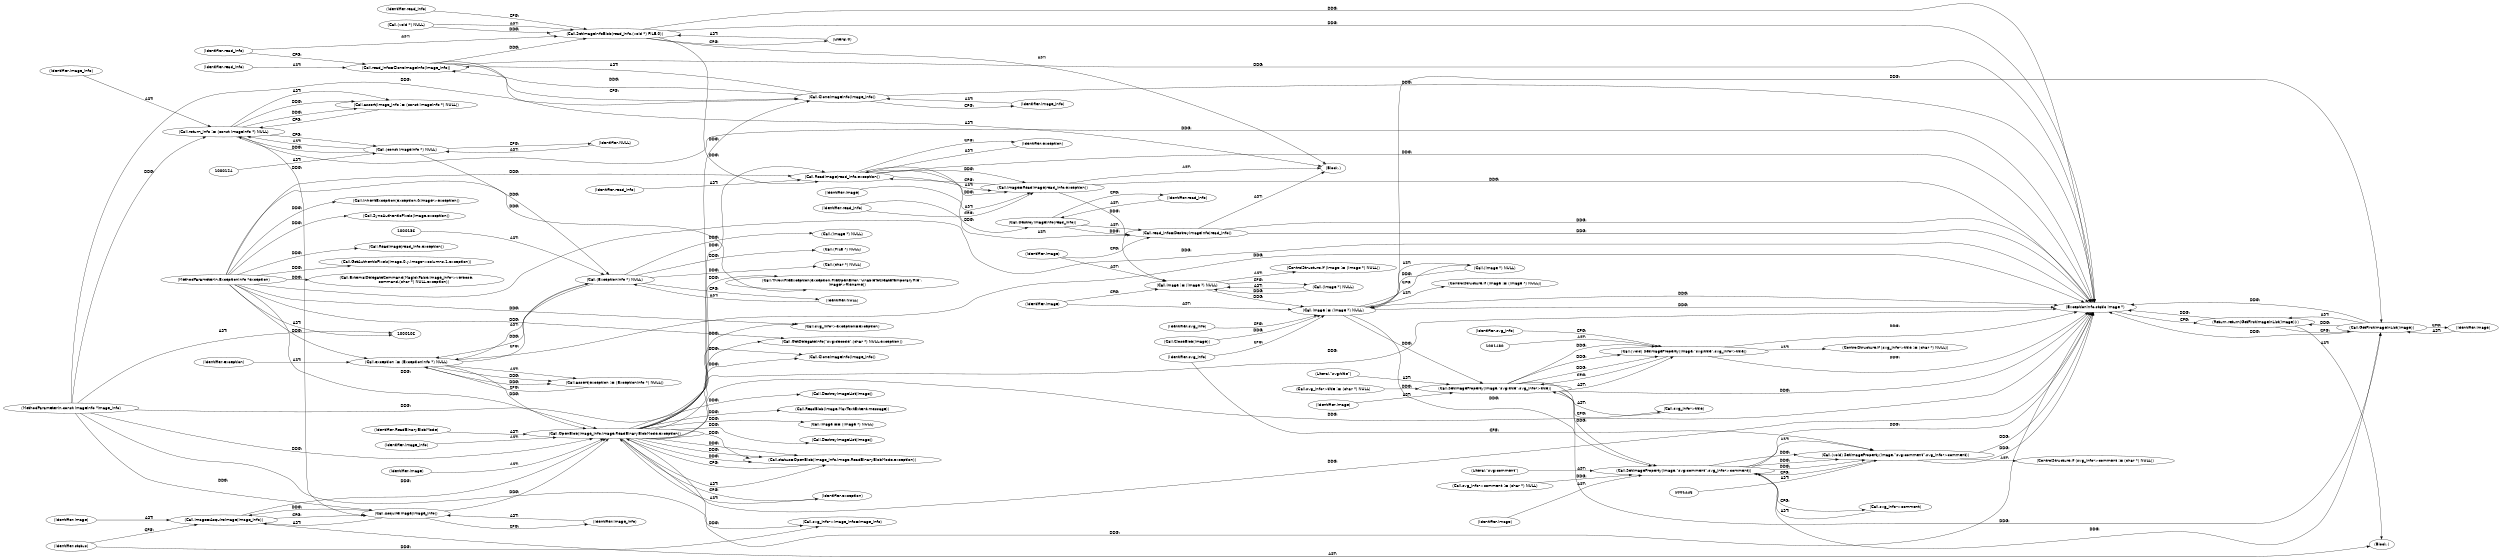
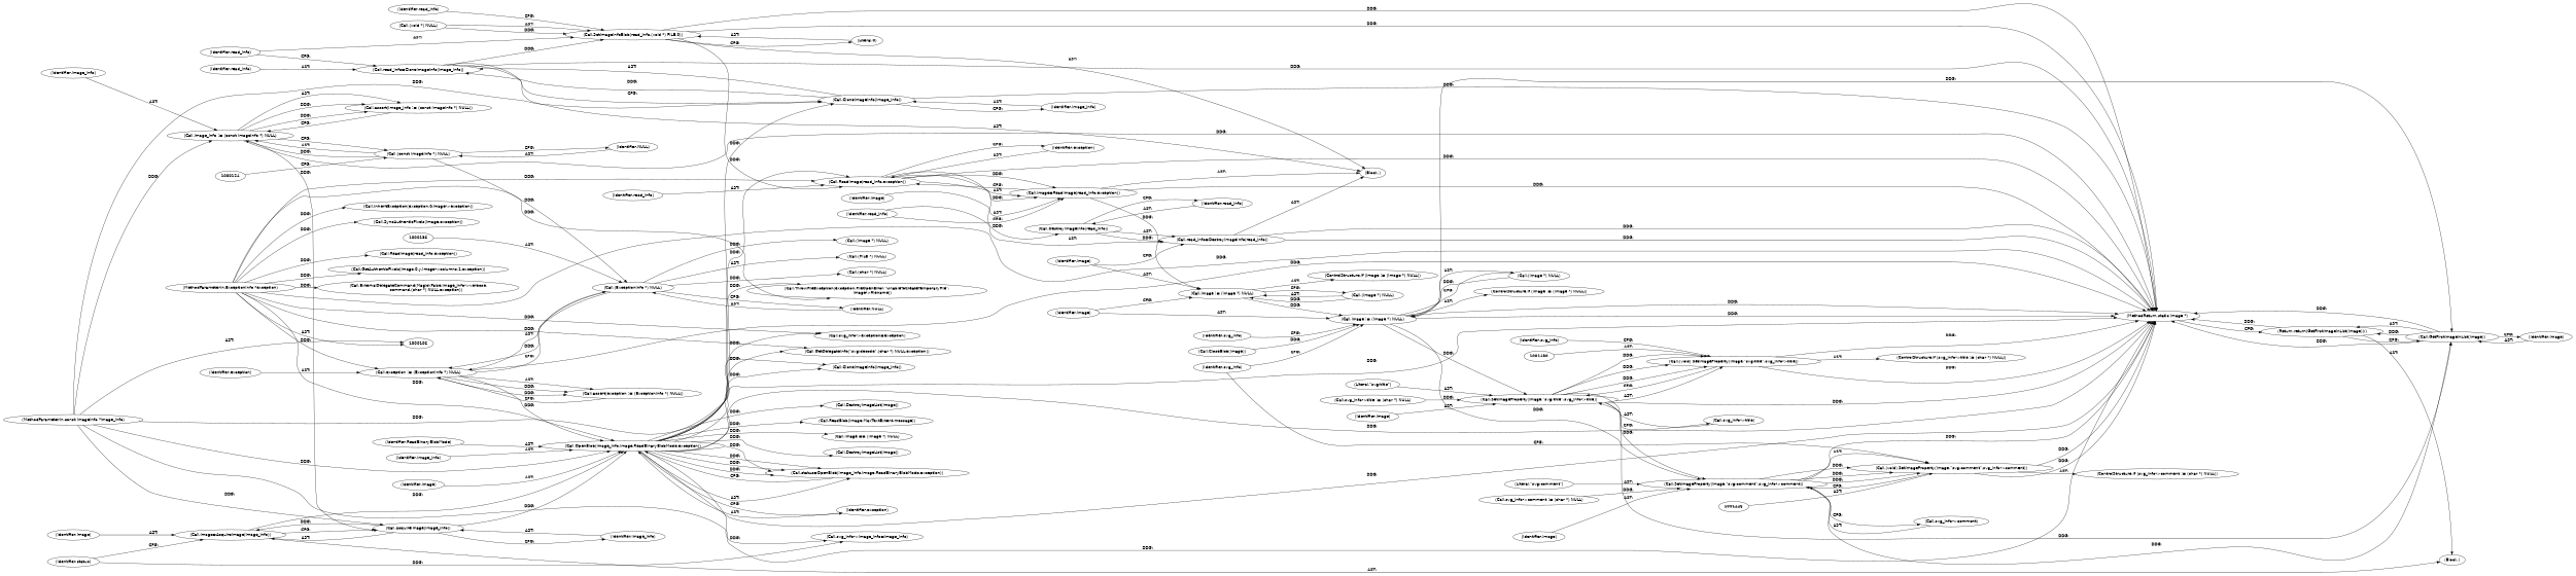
  digraph {
    fontname="DejaVu Sans"
    rankdir=LR
    node [fontname="DejaVu Sans"]
    edge [fontname="DejaVu Sans"]
    n1 [label="(Call,read_info=CloneImageInfo(image_info))"]
    n2 [label="(Call,CloneImageInfo(image_info))"]
    n3 [label="(Call,SetImageInfoBlob(read_info,(void *) FILE,0))"]
-   n4 [label="(ExceptionInfo,static Image *)"]
+   n4 [label="(MethodReturn,static Image *)"]
    n5 [label="(Block,)"]
    n6 [label="(Identifier,image_info)"]
    n7 [label="(Call,ReadImage(read_info,exception))"]
    n8 [label="(Literal,0)"]
    n9 [label="(Return,return(GetFirstImageInList(image));)"]
    n10 [label="(MethodParameterIn,const ImageInfo *image_info)"]
    n11 [label="(Call,OpenBlob(image_info,image,ReadBinaryBlobMode,exception))"]
    n12 [label="(Call,AcquireImage(image_info))"]
-   n13 [label="(Call,return_info != (const ImageInfo *) NULL)"]
+   n13 [label="(Call,image_info != (const ImageInfo *) NULL)"]
    n14 [label="(Call,CloneImageInfo(image_info))"]
    1000106
    n16 [label="(Call,svg_info->image_info=image_info)"]
    n17 [label="(Identifier,exception)"]
    n18 [label="(Call,DestroyImageList(image))"]
    n19 [label="(Call,ReadBlob(image,MaxTextExtent,message))"]
    n20 [label="(Call,ThrowFileException(exception,FileOpenError,\"UnableToCreateTemporaryFile\",\n        image->filename))"]
    n21 [label="(Call,image == (Image *) NULL)"]
    n22 [label="(Call,GetDelegateInfo(\"svg:decode\",(char *) NULL,exception))"]
    n23 [label="(Call,DestroyImageList(image))"]
    n24 [label="(Call,svg_info->exception=exception)"]
    n25 [label="(Call,status=OpenBlob(image_info,image,ReadBinaryBlobMode,exception))"]
    n26 [label="(Call,image=AcquireImage(image_info))"]
    n27 [label="(Identifier,image_info)"]
    n28 [label="(Call,(const ImageInfo *) NULL)"]
    n29 [label="(Call,assert(image_info != (const ImageInfo *) NULL))"]
    n30 [label="(Call,image=ReadImage(read_info,exception))"]
    n31 [label="(Call,DestroyImageInfo(read_info))"]
    n32 [label="(Identifier,exception)"]
    n33 [label="(Block,)"]
    n34 [label="(Call,(ExceptionInfo *) NULL)"]
    n35 [label="(Identifier,NULL)"]
    n36 [label="(Call,exception != (ExceptionInfo *) NULL)"]
    n37 [label="(Call,(Image *) NULL)"]
    n38 [label="(Call,(FILE *) NULL)"]
    n39 [label="(Call,(char *) NULL)"]
    n40 [label="(Identifier,NULL)"]
    n41 [label="(Call,assert(exception != (ExceptionInfo *) NULL))"]
    n42 [label="(MethodParameterIn,ExceptionInfo *exception)"]
    n43 [label="(Call,InheritException(exception,&image->exception))"]
    n44 [label="(Call,SyncAuthenticPixels(image,exception))"]
    n45 [label="(Call,ReadImage(read_info,exception))"]
    n46 [label="(Call,GetAuthenticPixels(image,0,y,image->columns,1,exception))"]
    n47 [label="(Call,ExternalDelegateCommand(MagickFalse,image_info->verbose,\n            command,(char *) NULL,exception))"]
    n48 [label="(Call,image != (Image *) NULL)"]
    n49 [label="(Call,read_info=DestroyImageInfo(read_info))"]
    n50 [label="(Identifier,read_info)"]
    n51 [label="(Call,image != (Image *) NULL)"]
    n52 [label="(ControlStructure,if (image != (Image *) NULL))"]
    n53 [label="(Call,(Image *) NULL)"]
    n54 [label="(Call,SetImageProperty(image,\"svg:title\",svg_info->title))"]
    n55 [label="(Call,SetImageProperty(image,\"svg:comment\",svg_info->comment))"]
    n56 [label="(Call,GetFirstImageInList(image))"]
    n57 [label="(Call,(Image *) NULL)"]
    n58 [label="(ControlStructure,if (image != (Image *) NULL))"]
    n59 [label="(Call,(void) SetImageProperty(image,\"svg:title\",svg_info->title))"]
    n60 [label="(Call,svg_info->title)"]
    n61 [label="(Call,(void) SetImageProperty(image,\"svg:comment\",svg_info->comment))"]
    n62 [label="(Call,svg_info->comment)"]
    n63 [label="(Identifier,image)"]
    n64 [label="(ControlStructure,if (svg_info->title != (char *) NULL))"]
    n65 [label="(ControlStructure,if (svg_info->comment != (char *) NULL))"]
    n66 [label="(Identifier,read_info)"]
    n67 [label="(Identifier,read_info)"]
    n68 [label="(Identifier,image)"]
    n69 [label="(Identifier,read_info)"]
    n70 [label="(Call,svg_info->title != (char *) NULL)"]
    n71 [label="(Identifier,svg_info)"]
    n72 [label="(Call,(void *) NULL)"]
    n73 [label="(Identifier,exception)"]
    n74 [label="(Identifier,read_info)"]
    n75 [label="(Identifier,image_info)"]
    n76 [label="(Identifier,image)"]
    n77 [label="(Identifier,image)"]
    n78 [label="(Identifier,ReadBinaryBlobMode)"]
    n79 [label="(Identifier,status)"]
    n80 [label="(Identifier,svg_info)"]
    n81 [label="(Identifier,image)"]
    n82 [label="(Identifier,image_info)"]
    n83 [label="(Identifier,svg_info)"]
    n84 [label="(Literal,\"svg:comment\")"]
    n85 [label="(Identifier,image)"]
    n86 [label="(Identifier,image)"]
    n87 [label="(Identifier,read_info)"]
    n88 [label="(Call,CloseBlob(image))"]
    n89 [label="(Identifier,image)"]
    n90 [label="(Literal,\"svg:title\")"]
    n91 [label="(Call,svg_info->comment != (char *) NULL)"]
    1000124
    1000136
    1001430
    1001446
    n1 -> n2 [label="CFG: "]
    n1 -> n3 [label="DDG: "]
    n1 -> n4 [label="DDG: "]
    n1 -> n5 [label="AST: "]
    n2 -> n1 [label="AST: "]
    n2 -> n1 [label="DDG: "]
    n2 -> n4 [label="DDG: "]
    n2 -> n6 [label="CFG: "]
    n3 -> n4 [label="DDG: "]
    n3 -> n4 [label="DDG: "]
    n3 -> n5 [label="AST: "]
    n3 -> n7 [label="DDG: "]
    n3 -> n8 [label="CFG: "]
    n4 -> n9 [label="CFG: "]
    n6 -> n2 [label="AST: "]
    n7 -> n4 [label="DDG: "]
    n7 -> n30 [label="AST: "]
    n7 -> n30 [label="DDG: "]
    n7 -> n30 [label="DDG: "]
    n7 -> n31 [label="DDG: "]
    n7 -> n32 [label="CFG: "]
    n8 -> n3 [label="AST: "]
    n9 -> n4 [label="DDG: "]
    n9 -> n33 [label="AST: "]
    n9 -> n56 [label="CFG: "]
    n10 -> n2 [label="DDG: "]
    n10 -> n4 [label="DDG: "]
    n10 -> n11 [label="DDG: "]
    n10 -> n12 [label="DDG: "]
    n10 -> n13 [label="DDG: "]
    n10 -> n14 [label="DDG: "]
    n10 -> 1000106 [label="AST: "]
    n11 -> n2 [label="DDG: "]
    n11 -> n4 [label="DDG: "]
    n11 -> n4 [label="DDG: "]
    n11 -> n4 [label="DDG: "]
    n11 -> n7 [label="DDG: "]
    n11 -> n14 [label="DDG: "]
    n11 -> n16 [label="DDG: "]
    n11 -> n17 [label="CFG: "]
    n11 -> n18 [label="DDG: "]
    n11 -> n19 [label="DDG: "]
    n11 -> n20 [label="DDG: "]
    n11 -> n21 [label="DDG: "]
    n11 -> n22 [label="DDG: "]
    n11 -> n23 [label="DDG: "]
    n11 -> n24 [label="DDG: "]
    n11 -> n25 [label="AST: "]
    n11 -> n25 [label="DDG: "]
    n11 -> n25 [label="DDG: "]
    n11 -> n25 [label="DDG: "]
    n11 -> n25 [label="DDG: "]
    n12 -> n11 [label="DDG: "]
    n12 -> n26 [label="AST: "]
    n12 -> n26 [label="DDG: "]
    n12 -> n27 [label="CFG: "]
    n13 -> n4 [label="DDG: "]
    n13 -> n12 [label="DDG: "]
    n13 -> n28 [label="CFG: "]
    n13 -> n29 [label="AST: "]
    n13 -> n29 [label="DDG: "]
    n13 -> n29 [label="DDG: "]
    n17 -> n11 [label="AST: "]
    n25 -> n11 [label="CFG: "]
    n26 -> n11 [label="DDG: "]
    n26 -> n12 [label="CFG: "]
    n26 -> n33 [label="AST: "]
    n27 -> n12 [label="AST: "]
    n28 -> n13 [label="AST: "]
    n28 -> n13 [label="DDG: "]
    n28 -> n34 [label="DDG: "]
    n28 -> n35 [label="CFG: "]
    n29 -> n13 [label="CFG: "]
    n30 -> n4 [label="DDG: "]
    n30 -> n5 [label="AST: "]
    n30 -> n7 [label="CFG: "]
    n30 -> n48 [label="DDG: "]
    n31 -> n49 [label="AST: "]
    n31 -> n49 [label="DDG: "]
    n31 -> n50 [label="CFG: "]
    n32 -> n7 [label="AST: "]
    n34 -> n36 [label="AST: "]
    n34 -> n36 [label="DDG: "]
    n34 -> n37 [label="DDG: "]
-   n34 -> n38 [label="DDG: "]
+   n34 -> n38 [label="AST: "]
    n34 -> n39 [label="DDG: "]
    n34 -> n40 [label="CFG: "]
    n35 -> n28 [label="AST: "]
    n36 -> n4 [label="DDG: "]
    n36 -> n11 [label="DDG: "]
    n36 -> n34 [label="CFG: "]
    n36 -> n41 [label="AST: "]
    n36 -> n41 [label="DDG: "]
    n36 -> n41 [label="DDG: "]
    n40 -> n34 [label="AST: "]
    n41 -> n36 [label="CFG: "]
    n42 -> n4 [label="DDG: "]
    n42 -> n7 [label="DDG: "]
    n42 -> n11 [label="DDG: "]
    n42 -> 1000106 [label="AST: "]
    n42 -> n20 [label="DDG: "]
    n42 -> n22 [label="DDG: "]
    n42 -> n24 [label="DDG: "]
    n42 -> n36 [label="DDG: "]
    n42 -> n43 [label="DDG: "]
    n42 -> n44 [label="DDG: "]
    n42 -> n45 [label="DDG: "]
    n42 -> n46 [label="DDG: "]
    n42 -> n47 [label="DDG: "]
    n48 -> n51 [label="DDG: "]
    n48 -> n52 [label="AST: "]
    n48 -> n53 [label="CFG: "]
    n49 -> n4 [label="DDG: "]
    n49 -> n4 [label="DDG: "]
    n49 -> n5 [label="AST: "]
    n50 -> n31 [label="AST: "]
    n51 -> n4 [label="DDG: "]
    n51 -> n4 [label="DDG: "]
    n51 -> n54 [label="DDG: "]
    n51 -> n55 [label="DDG: "]
    n51 -> n56 [label="DDG: "]
    n51 -> n57 [label="CFG: "]
    n51 -> n58 [label="AST: "]
    n53 -> n48 [label="AST: "]
    n53 -> n48 [label="DDG: "]
    n54 -> n4 [label="DDG: "]
    n54 -> n55 [label="DDG: "]
    n54 -> n56 [label="DDG: "]
    n54 -> n59 [label="AST: "]
    n54 -> n59 [label="DDG: "]
    n54 -> n59 [label="DDG: "]
    n54 -> n59 [label="DDG: "]
    n54 -> n60 [label="CFG: "]
    n55 -> n4 [label="DDG: "]
    n55 -> n56 [label="DDG: "]
    n55 -> n61 [label="AST: "]
    n55 -> n61 [label="DDG: "]
    n55 -> n61 [label="DDG: "]
    n55 -> n61 [label="DDG: "]
    n55 -> n62 [label="CFG: "]
    n56 -> n4 [label="DDG: "]
    n56 -> n4 [label="DDG: "]
    n56 -> n9 [label="AST: "]
    n56 -> n9 [label="DDG: "]
    n56 -> n63 [label="CFG: "]
    n57 -> n51 [label="AST: "]
    n57 -> n51 [label="DDG: "]
    n59 -> n4 [label="DDG: "]
    n59 -> n4 [label="DDG: "]
    n59 -> n54 [label="CFG: "]
    n59 -> n64 [label="AST: "]
    n60 -> n54 [label="AST: "]
    n61 -> n4 [label="DDG: "]
    n61 -> n4 [label="DDG: "]
    n61 -> n55 [label="CFG: "]
    n61 -> n65 [label="AST: "]
    n62 -> n55 [label="AST: "]
    n63 -> n56 [label="AST: "]
    n66 -> n1 [label="AST: "]
    n67 -> n1 [label="CFG: "]
    n67 -> n3 [label="AST: "]
    n68 -> n30 [label="AST: "]
    n69 -> n30 [label="CFG: "]
    n69 -> n49 [label="AST: "]
    n70 -> n54 [label="DDG: "]
    n71 -> n51 [label="CFG: "]
    n71 -> n61 [label="CFG: "]
    n72 -> n3 [label="AST: "]
    n72 -> n3 [label="DDG: "]
    n73 -> n36 [label="AST: "]
    n74 -> n7 [label="AST: "]
    n75 -> n13 [label="AST: "]
    n76 -> n55 [label="AST: "]
    n77 -> n11 [label="AST: "]
    n78 -> n11 [label="AST: "]
    n79 -> n16 [label="DDG: "]
    n79 -> n26 [label="CFG: "]
    n80 -> n51 [label="CFG: "]
    n81 -> n48 [label="AST: "]
    n81 -> n49 [label="CFG: "]
    n82 -> n11 [label="AST: "]
    n83 -> n59 [label="CFG: "]
    n84 -> n55 [label="AST: "]
    n85 -> n54 [label="AST: "]
    n86 -> n26 [label="AST: "]
    n87 -> n3 [label="CFG: "]
    n88 -> n51 [label="DDG: "]
    n89 -> n48 [label="CFG: "]
    n89 -> n51 [label="AST: "]
    n90 -> n54 [label="AST: "]
    n91 -> n55 [label="DDG: "]
-   1000124 -> n28 [label="AST: "]
+   1000124 -> n28 [label="CFG: "]
    1000136 -> n34 [label="AST: "]
    1001430 -> n59 [label="AST: "]
    1001446 -> n61 [label="AST: "]
  }
